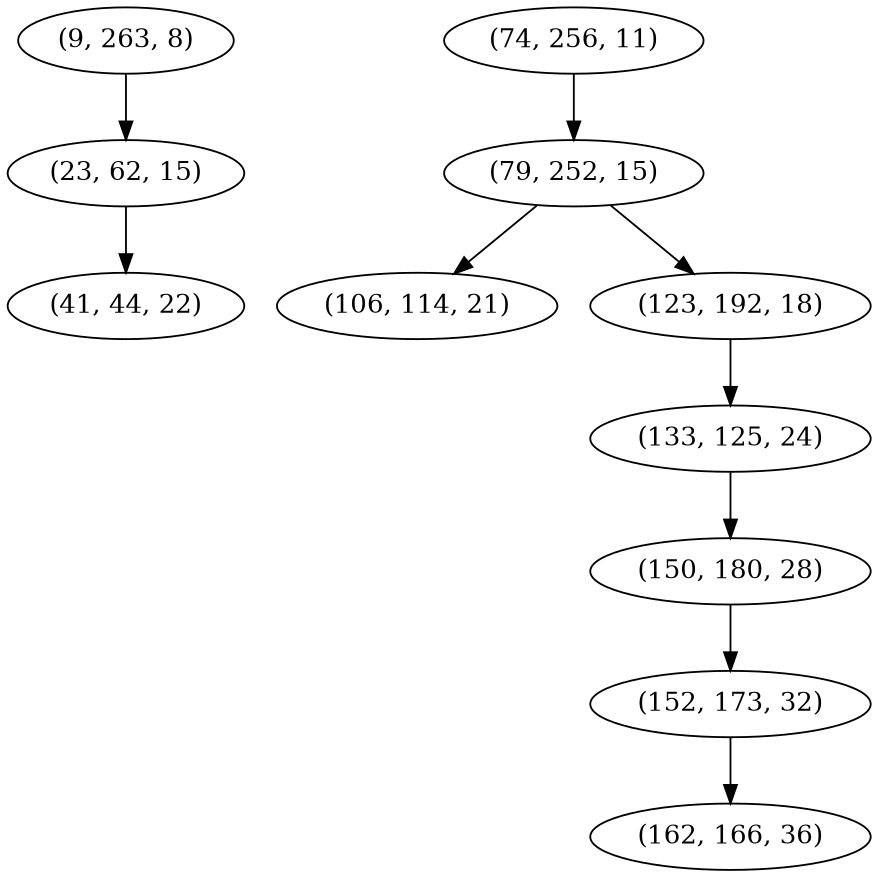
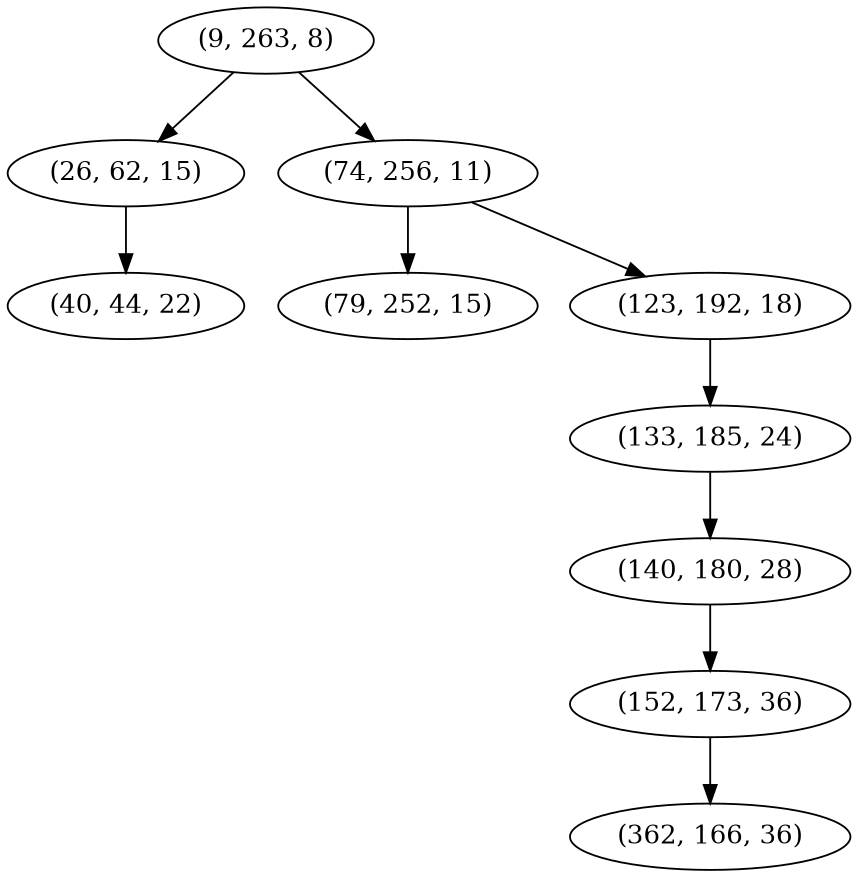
  digraph {
    "(9, 263, 8)"
-   "(26, 62, 15)" [label="(23, 62, 15)"]
+   "(26, 62, 15)"
    "(74, 256, 11)"
-   "(41, 44, 22)"
+   "(41, 44, 22)" [label="(40, 44, 22)"]
    "(79, 252, 15)"
-   "(106, 114, 21)"
    "(123, 192, 18)"
-   "(133, 185, 24)" [label="(133, 125, 24)"]
-   "(140, 180, 28)" [label="(150, 180, 28)"]
-   "(152, 173, 32)"
-   "(162, 166, 36)"
+   "(133, 185, 24)"
+   "(140, 180, 28)"
+   "(152, 173, 32)" [label="(152, 173, 36)"]
+   "(162, 166, 36)" [label="(362, 166, 36)"]
    "(9, 263, 8)" -> "(26, 62, 15)"
+   "(9, 263, 8)" -> "(74, 256, 11)"
    "(26, 62, 15)" -> "(41, 44, 22)"
    "(74, 256, 11)" -> "(79, 252, 15)"
-   "(79, 252, 15)" -> "(106, 114, 21)"
-   "(79, 252, 15)" -> "(123, 192, 18)"
+   "(74, 256, 11)" -> "(123, 192, 18)"
    "(123, 192, 18)" -> "(133, 185, 24)"
    "(133, 185, 24)" -> "(140, 180, 28)"
    "(140, 180, 28)" -> "(152, 173, 32)"
    "(152, 173, 32)" -> "(162, 166, 36)"
  }
